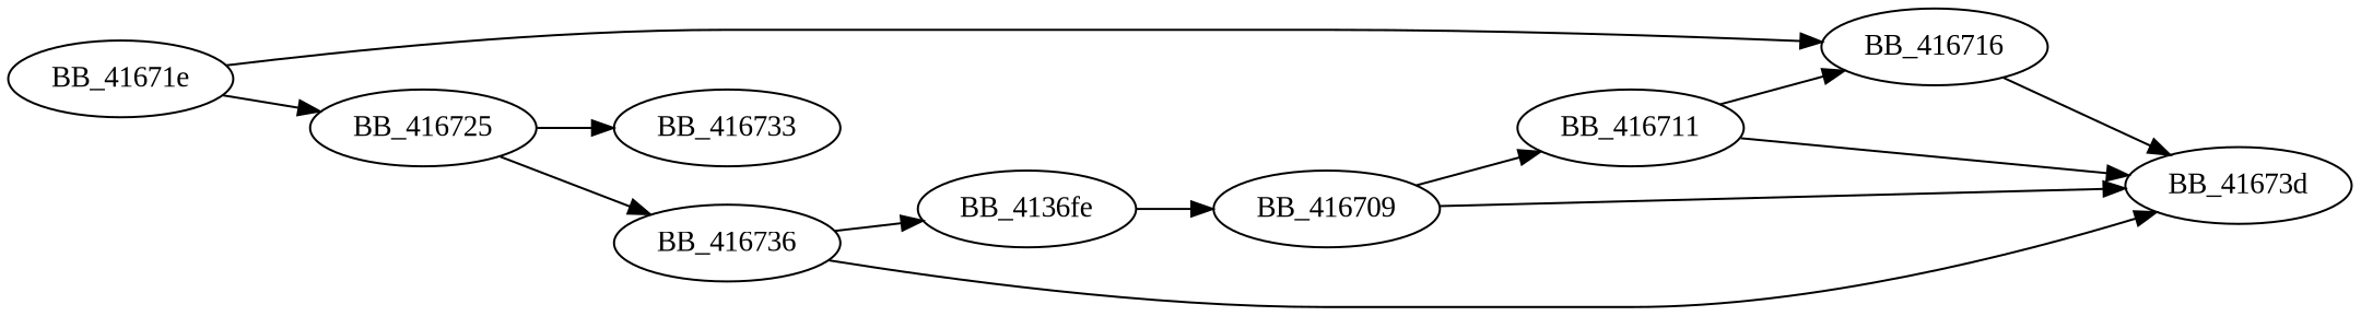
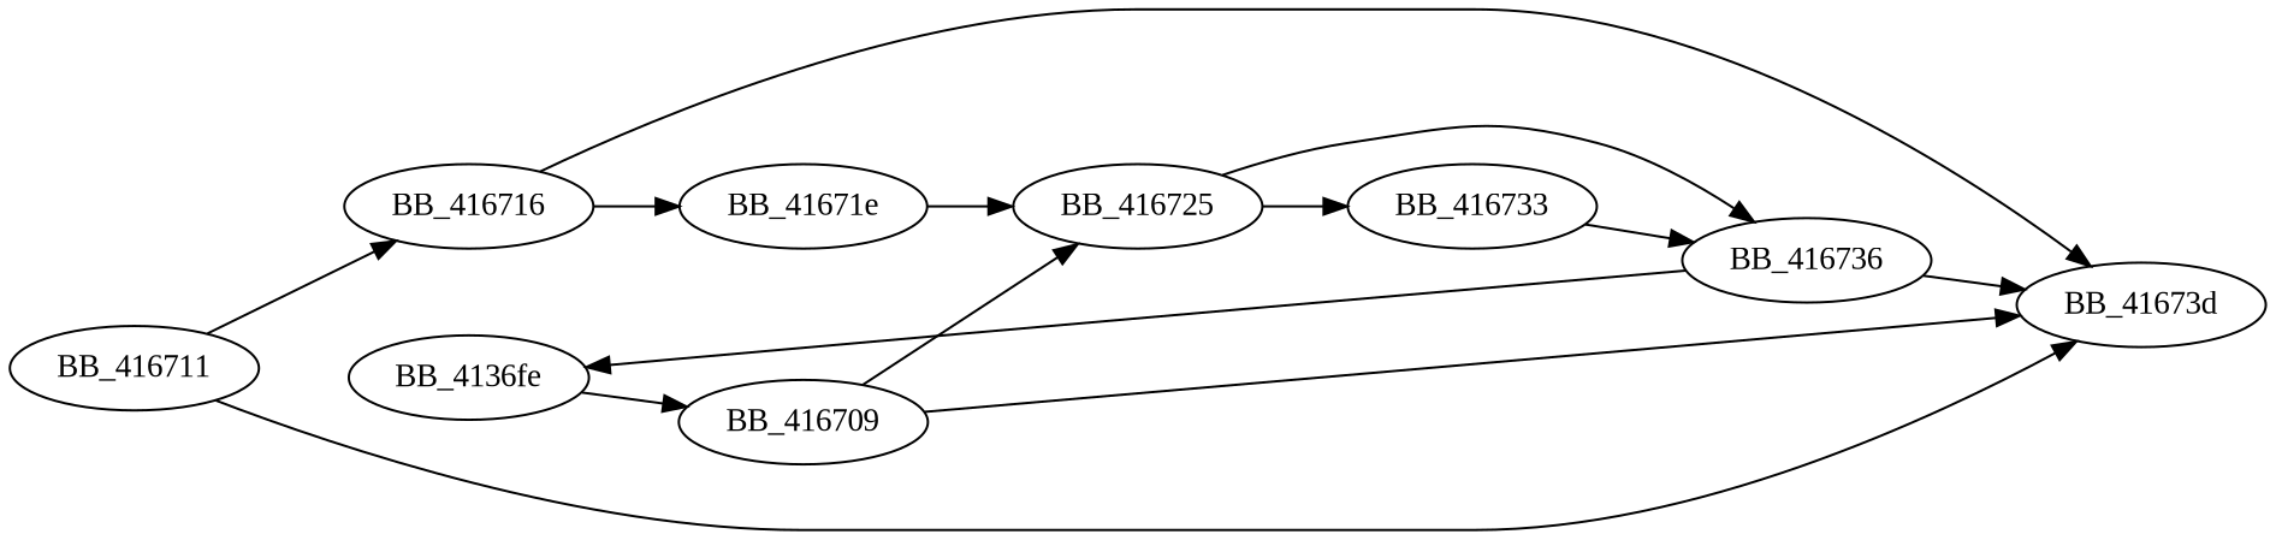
  digraph {
    fontname="Liberation Serif"
    rankdir=LR
    node [fontname="Liberation Serif"]
    edge [fontname="Liberation Serif"]
    n1 [label=BB_4136fe]
    BB_416709
    BB_416711
    BB_41673d
    BB_416716
    BB_41671e
    BB_416725
    BB_416733
    BB_416736
    n1 -> BB_416709
-   BB_416709 -> BB_416711
+   BB_416709 -> BB_416725
    BB_416709 -> BB_41673d
    BB_416711 -> BB_41673d
    BB_416711 -> BB_416716
    BB_416716 -> BB_41673d
-   BB_41671e -> BB_416716
+   BB_416716 -> BB_41671e
    BB_41671e -> BB_416725
    BB_416725 -> BB_416733
    BB_416725 -> BB_416736
+   BB_416733 -> BB_416736
    BB_416736 -> n1
    BB_416736 -> BB_41673d
  }
